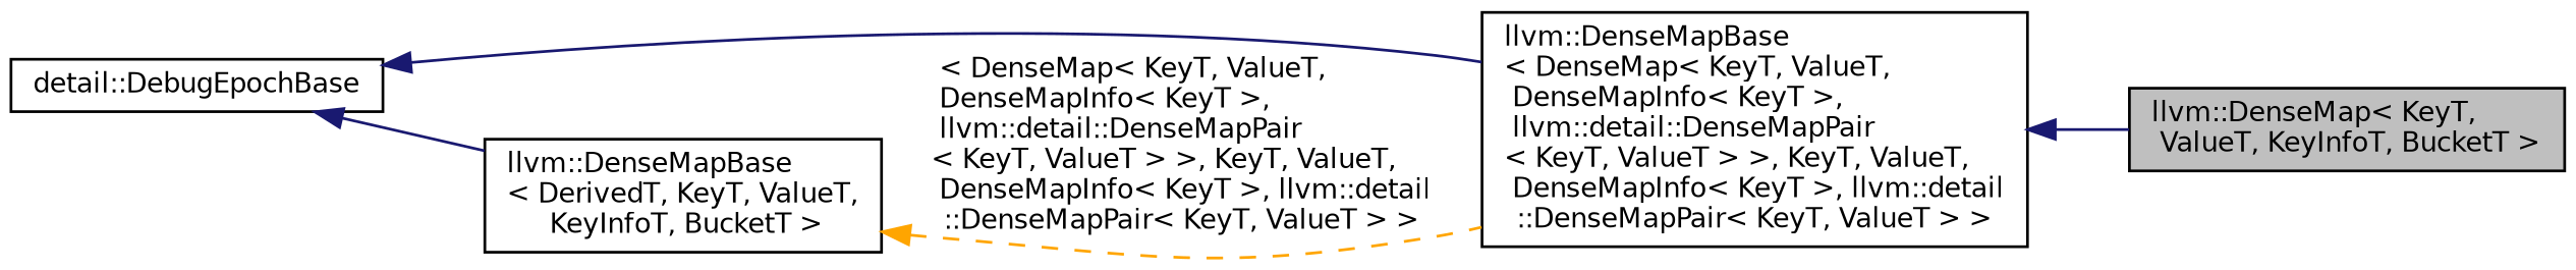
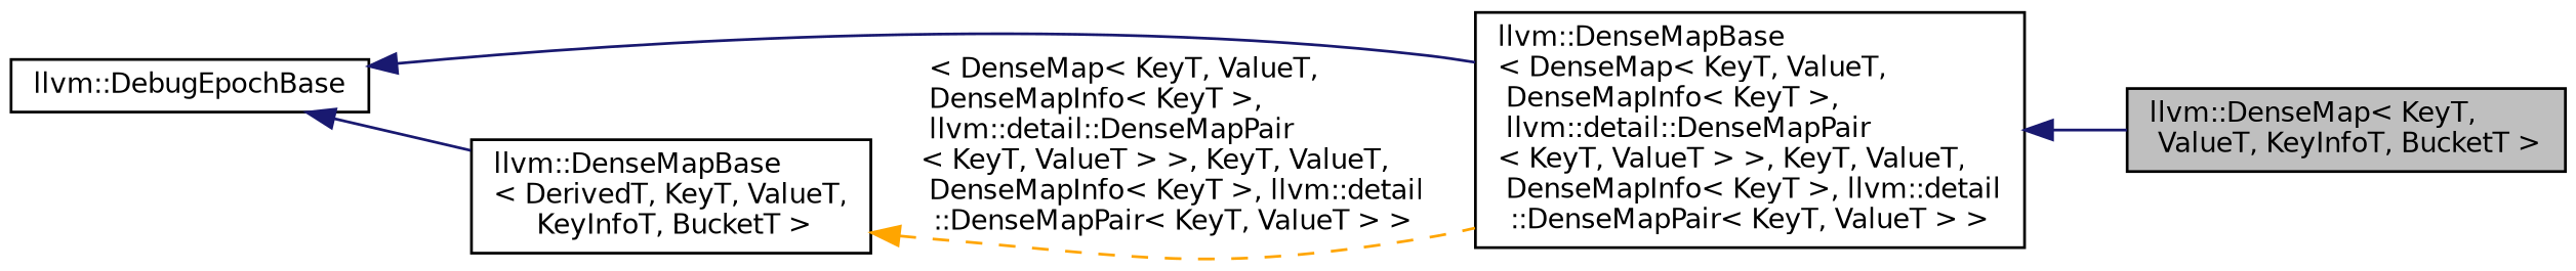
  digraph {
    rankdir=LR
    node [color=black fontname=Helvetica fontsize=10 shape=record]
    edge [color=midnightblue dir=back fontname=Helvetica fontsize=10 labelfontname=Helvetica labelfontsize=10 style=solid]
    n1 [fillcolor=grey75 fontcolor=black height=0.2 label="llvm::DenseMap\< KeyT,\l ValueT, KeyInfoT, BucketT \>" style=filled width=0.4]
    n2 [height=0.2 label="llvm::DenseMapBase\l\< DenseMap\< KeyT, ValueT,\l DenseMapInfo\< KeyT \>,\l llvm::detail::DenseMapPair\l\< KeyT, ValueT \> \>, KeyT, ValueT,\l DenseMapInfo\< KeyT \>, llvm::detail\l::DenseMapPair\< KeyT, ValueT \> \>" width=0.4]
-   n3 [height=0.2 label="detail::DebugEpochBase" width=0.4]
+   n3 [height=0.2 label="llvm::DebugEpochBase" width=0.4]
    n4 [height=0.2 label="llvm::DenseMapBase\l\< DerivedT, KeyT, ValueT,\l KeyInfoT, BucketT \>" width=0.4]
    n2 -> n1
    n3 -> n2
    n3 -> n4
    n4 -> n2 [color=orange label=" \< DenseMap\< KeyT, ValueT,\l DenseMapInfo\< KeyT \>,\l llvm::detail::DenseMapPair\l\< KeyT, ValueT \> \>, KeyT, ValueT,\l DenseMapInfo\< KeyT \>, llvm::detail\l::DenseMapPair\< KeyT, ValueT \> \>" style=dashed]
  }
